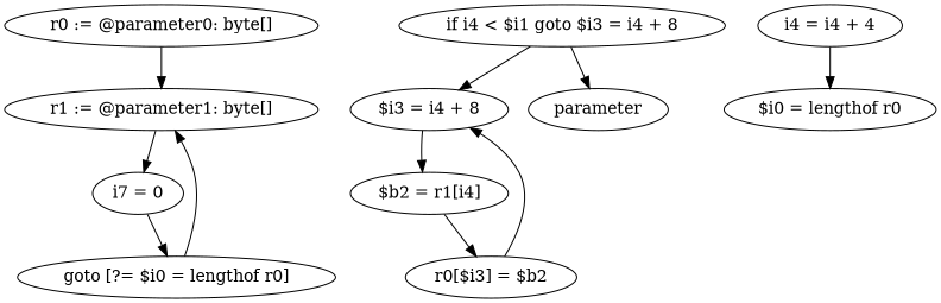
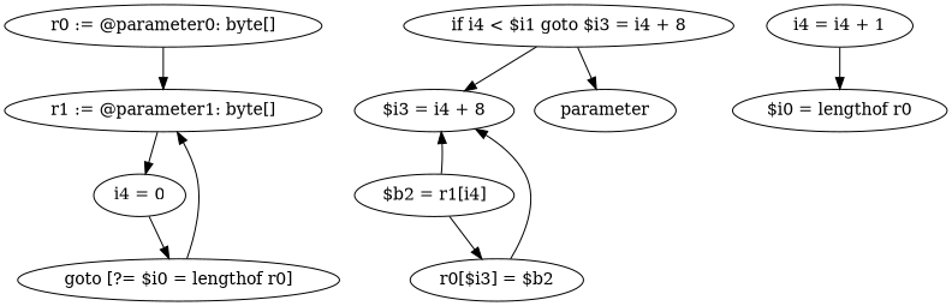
  digraph {
    "r0 := @parameter0: byte[]"
    "r1 := @parameter1: byte[]"
-   "i4 = 0" [label="i7 = 0"]
+   "i4 = 0"
    "goto [?= $i0 = lengthof r0]"
    "$i3 = i4 + 8"
    "$b2 = r1[i4]"
    "r0[$i3] = $b2"
-   "i4 = i4 + 1" [label="i4 = i4 + 4"]
+   "i4 = i4 + 1"
    "$i0 = lengthof r0"
    "if i4 < $i1 goto $i3 = i4 + 8"
    n11 [label=parameter]
    "r0 := @parameter0: byte[]" -> "r1 := @parameter1: byte[]"
    "r1 := @parameter1: byte[]" -> "i4 = 0"
    "i4 = 0" -> "goto [?= $i0 = lengthof r0]"
    "goto [?= $i0 = lengthof r0]" -> "r1 := @parameter1: byte[]"
-   "$i3 = i4 + 8" -> "$b2 = r1[i4]"
+   "$b2 = r1[i4]" -> "$i3 = i4 + 8"
    "$b2 = r1[i4]" -> "r0[$i3] = $b2"
    "r0[$i3] = $b2" -> "$i3 = i4 + 8"
    "i4 = i4 + 1" -> "$i0 = lengthof r0"
    "if i4 < $i1 goto $i3 = i4 + 8" -> "$i3 = i4 + 8"
    "if i4 < $i1 goto $i3 = i4 + 8" -> n11
  }
